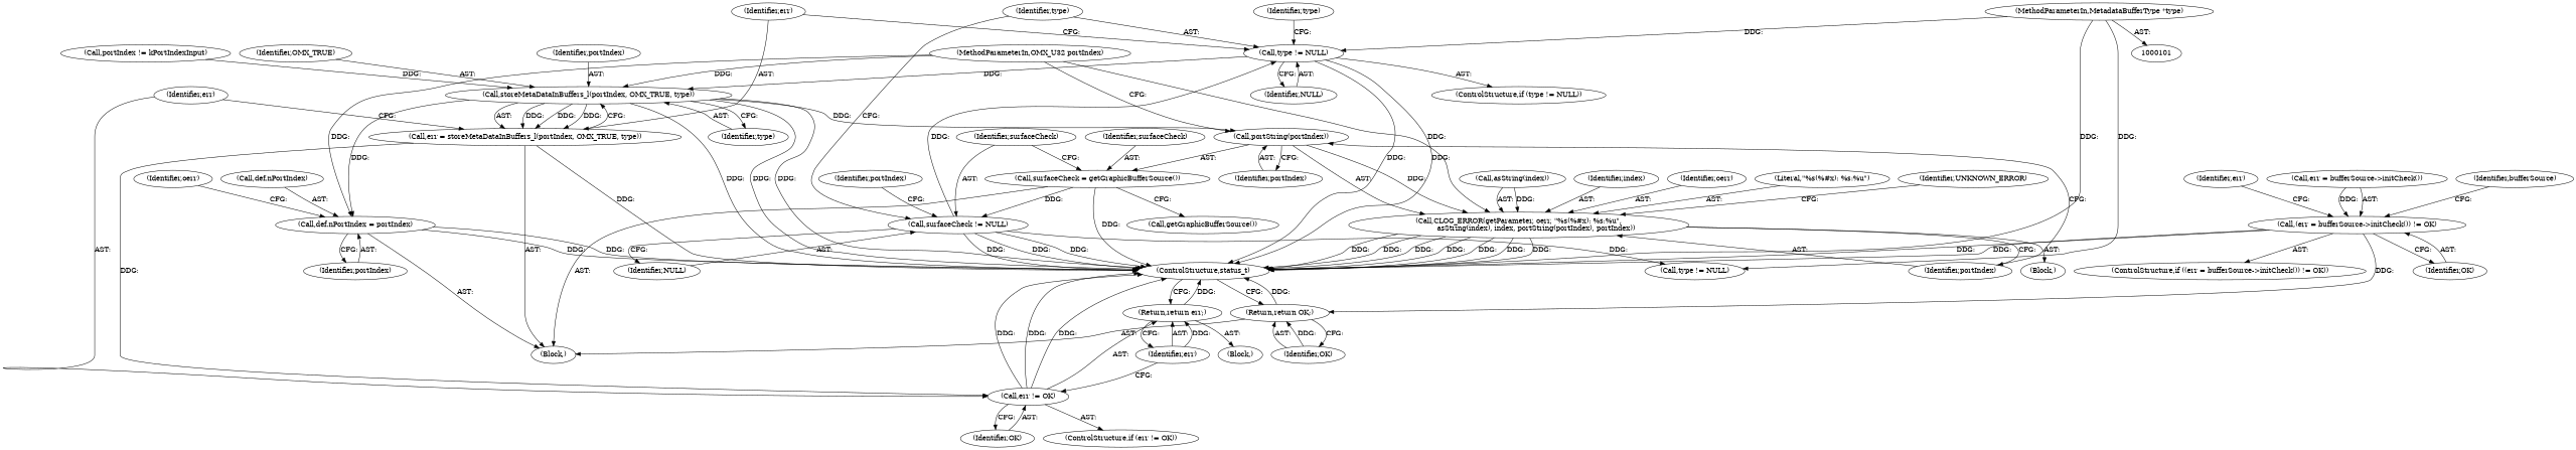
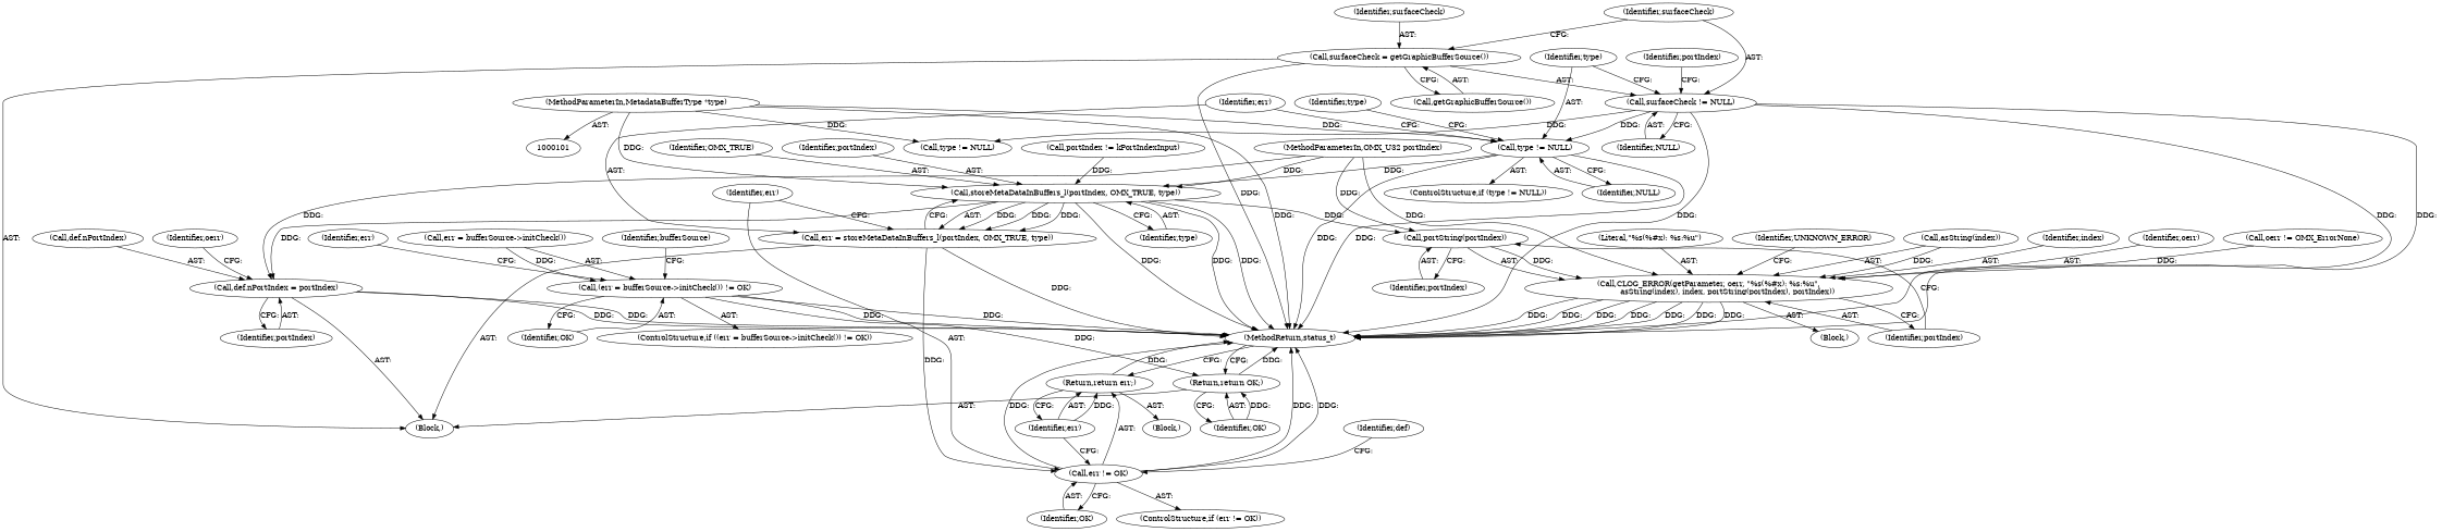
  digraph {
    fontname="DejaVu Serif"
    node [fontname="DejaVu Serif"]
    edge [fontname="DejaVu Serif"]
    n1 [label="(Call,type != NULL)"]
    n2 [label="(Call,storeMetaDataInBuffers_l(portIndex, OMX_TRUE, type))"]
-   n3 [label="(ControlStructure,status_t)"]
+   n3 [label="(MethodReturn,status_t)"]
    n4 [label="(ControlStructure,if (type != NULL))"]
    n5 [label="(Identifier,NULL)"]
    n6 [label="(Call,err = storeMetaDataInBuffers_l(portIndex, OMX_TRUE, type))"]
    n7 [label="(Call,def.nPortIndex = portIndex)"]
    n8 [label="(Call,portString(portIndex))"]
    n9 [label="(Identifier,type)"]
    n10 [label="(Return,return err;)"]
    n11 [label="(Return,return OK;)"]
    n12 [label="(MethodParameterIn,MetadataBufferType *type)"]
    n13 [label="(Call,type != NULL)"]
    1000101
    n15 [label="(Call,surfaceCheck != NULL)"]
    n16 [label="(Identifier,NULL)"]
    n17 [label="(Call,surfaceCheck = getGraphicBufferSource())"]
    n18 [label="(Call,getGraphicBufferSource())"]
    n19 [label="(Block,)"]
    n20 [label="(Call,err != OK)"]
    n21 [label="(Identifier,portIndex)"]
    n22 [label="(Call,CLOG_ERROR(getParameter, oerr, \"%s(%#x): %s:%u\",\n                asString(index), index, portString(portIndex), portIndex))"]
    n23 [label="(Identifier,portIndex)"]
    n24 [label="(Identifier,OK)"]
    n25 [label="(ControlStructure,if (err != OK))"]
    n26 [label="(Identifier,err)"]
    n27 [label="(Block,)"]
    n28 [label="(Call,(err = bufferSource->initCheck()) != OK)"]
    n29 [label="(Identifier,OK)"]
    n30 [label="(ControlStructure,if ((err = bufferSource->initCheck()) != OK))"]
    n31 [label="(Identifier,OK)"]
    n32 [label="(Block,)"]
    n33 [label="(Identifier,portIndex)"]
    n34 [label="(Call,asString(index))"]
    n35 [label="(Identifier,oerr)"]
    n36 [label="(Identifier,bufferSource)"]
    n37 [label="(Call,def.nPortIndex)"]
    n38 [label="(Identifier,type)"]
    n39 [label="(Identifier,err)"]
+   n40 [label="(Identifier,def)"]
    n41 [label="(Identifier,type)"]
    n42 [label="(Identifier,portIndex)"]
    n43 [label="(Call,err = bufferSource->initCheck())"]
    n44 [label="(Call,portIndex != kPortIndexInput)"]
    n45 [label="(Identifier,index)"]
    n46 [label="(Identifier,oerr)"]
+   n47 [label="(Call,oerr != OMX_ErrorNone)"]
    n48 [label="(Identifier,OMX_TRUE)"]
    n49 [label="(MethodParameterIn,OMX_U32 portIndex)"]
    n50 [label="(Identifier,surfaceCheck)"]
    n51 [label="(Literal,\"%s(%#x): %s:%u\")"]
    n52 [label="(Identifier,err)"]
    n53 [label="(Identifier,UNKNOWN_ERROR)"]
    n54 [label="(Identifier,err)"]
    n55 [label="(Identifier,portIndex)"]
    n56 [label="(Identifier,surfaceCheck)"]
    n1 -> n2 [label="DDG: "]
    n1 -> n3 [label="DDG: "]
    n1 -> n3 [label="DDG: "]
    n1 -> n4 [label="AST: "]
    n1 -> n5 [label="CFG: "]
    n2 -> n3 [label="DDG: "]
    n2 -> n3 [label="DDG: "]
    n2 -> n3 [label="DDG: "]
    n2 -> n6 [label="AST: "]
    n2 -> n6 [label="DDG: "]
    n2 -> n6 [label="DDG: "]
    n2 -> n6 [label="DDG: "]
    n2 -> n7 [label="DDG: "]
    n2 -> n8 [label="DDG: "]
    n2 -> n9 [label="CFG: "]
    n3 -> n10 [label="CFG: "]
    n3 -> n11 [label="CFG: "]
    n5 -> n1 [label="AST: "]
    n6 -> n2 [label="CFG: "]
    n6 -> n3 [label="DDG: "]
    n6 -> n19 [label="AST: "]
    n6 -> n20 [label="DDG: "]
    n7 -> n3 [label="DDG: "]
    n7 -> n3 [label="DDG: "]
    n7 -> n19 [label="AST: "]
    n7 -> n21 [label="CFG: "]
    n8 -> n22 [label="AST: "]
    n8 -> n22 [label="DDG: "]
    n8 -> n23 [label="CFG: "]
    n9 -> n2 [label="AST: "]
    n10 -> n3 [label="DDG: "]
    n10 -> n26 [label="CFG: "]
    n10 -> n27 [label="AST: "]
    n11 -> n3 [label="DDG: "]
    n11 -> n19 [label="AST: "]
    n11 -> n31 [label="CFG: "]
    n12 -> n1 [label="DDG: "]
+   n12 -> n2 [label="DDG: "]
    n12 -> n3 [label="DDG: "]
    n12 -> n13 [label="DDG: "]
    n12 -> 1000101 [label="AST: "]
    n15 -> n1 [label="DDG: "]
    n15 -> n3 [label="DDG: "]
    n15 -> n3 [label="DDG: "]
    n15 -> n3 [label="DDG: "]
    n15 -> n13 [label="DDG: "]
    n15 -> n16 [label="CFG: "]
    n16 -> n15 [label="AST: "]
    n17 -> n3 [label="DDG: "]
-   n17 -> n15 [label="DDG: "]
+   n17 -> n15 [label="AST: "]
    n17 -> n18 [label="CFG: "]
    n17 -> n19 [label="AST: "]
-   n8 -> n17 [label="AST: "]
+   n18 -> n17 [label="AST: "]
    n20 -> n3 [label="DDG: "]
    n20 -> n3 [label="DDG: "]
    n20 -> n3 [label="DDG: "]
    n20 -> n10 [label="AST: "]
    n20 -> n24 [label="CFG: "]
    n20 -> n25 [label="AST: "]
    n21 -> n7 [label="AST: "]
    n22 -> n3 [label="DDG: "]
    n22 -> n3 [label="DDG: "]
    n22 -> n3 [label="DDG: "]
    n22 -> n3 [label="DDG: "]
    n22 -> n3 [label="DDG: "]
    n22 -> n3 [label="DDG: "]
    n22 -> n3 [label="DDG: "]
    n22 -> n32 [label="AST: "]
    n22 -> n33 [label="CFG: "]
    n23 -> n8 [label="AST: "]
    n24 -> n20 [label="AST: "]
    n26 -> n10 [label="AST: "]
    n26 -> n10 [label="DDG: "]
    n26 -> n20 [label="CFG: "]
    n28 -> n3 [label="DDG: "]
    n28 -> n3 [label="DDG: "]
    n28 -> n11 [label="DDG: "]
    n28 -> n29 [label="CFG: "]
    n28 -> n30 [label="AST: "]
    n29 -> n28 [label="AST: "]
    n31 -> n11 [label="AST: "]
    n31 -> n11 [label="DDG: "]
    n33 -> n8 [label="CFG: "]
    n33 -> n22 [label="AST: "]
    n34 -> n22 [label="AST: "]
    n34 -> n22 [label="DDG: "]
    n35 -> n7 [label="CFG: "]
    n36 -> n28 [label="CFG: "]
    n37 -> n7 [label="AST: "]
    n38 -> n1 [label="CFG: "]
    n39 -> n6 [label="CFG: "]
    n39 -> n20 [label="AST: "]
+   n40 -> n20 [label="CFG: "]
    n41 -> n1 [label="AST: "]
    n41 -> n15 [label="CFG: "]
    n42 -> n15 [label="CFG: "]
    n43 -> n28 [label="AST: "]
    n43 -> n28 [label="DDG: "]
    n44 -> n2 [label="DDG: "]
    n45 -> n22 [label="AST: "]
    n46 -> n22 [label="AST: "]
+   n47 -> n22 [label="DDG: "]
    n48 -> n2 [label="AST: "]
    n49 -> n2 [label="DDG: "]
    n49 -> n7 [label="DDG: "]
-   n49 -> n8 [label="CFG: "]
+   n49 -> n8 [label="DDG: "]
    n49 -> n22 [label="DDG: "]
    n50 -> n17 [label="AST: "]
    n51 -> n22 [label="AST: "]
    n52 -> n28 [label="CFG: "]
    n53 -> n22 [label="CFG: "]
    n54 -> n1 [label="CFG: "]
    n54 -> n6 [label="AST: "]
    n55 -> n2 [label="AST: "]
    n56 -> n15 [label="AST: "]
    n56 -> n17 [label="CFG: "]
  }
